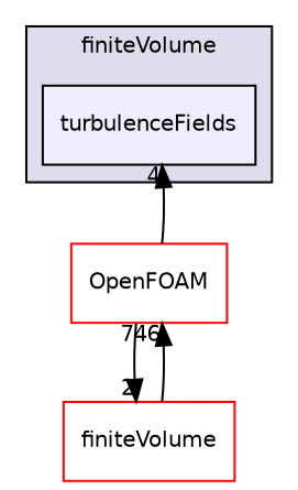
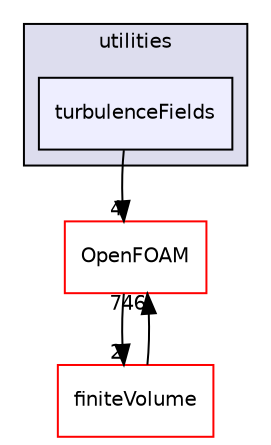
  digraph {
    compound=true
    node [fontname=Helvetica fontsize=10 shape=box color=red]
    edge [labeldistance=1.5 labelfontname=Helvetica labelfontsize=10]
    n1 [fillcolor="#eeeeff" label=turbulenceFields pencolor=black style=filled color=""]
    n2 [label=OpenFOAM]
    n3 [label=finiteVolume]
    subgraph cluster_1 {
      bgcolor="#ddddee"
      fontname=Helvetica
      fontsize=10
-     label=finiteVolume
+     label=utilities
      pencolor=black
      n1
    }
-   n2 -> n1 [headlabel=4]
+   n1 -> n2 [headlabel=4]
    n2 -> n3 [headlabel=2]
    n3 -> n2 [headlabel=746]
  }
